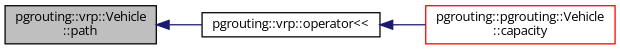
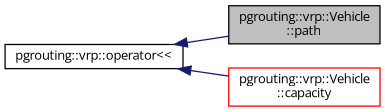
  digraph {
    fontname="Open Sans"
    rankdir=LR
    node [color=black fillcolor=white fontname="Open Sans" fontsize=10 shape=record style=filled]
    edge [color=midnightblue dir=back fontname="Open Sans" fontsize=10 labelfontname=Helvetica labelfontsize=10 style=solid]
    n1 [fillcolor=grey75 fontcolor=black height=0.2 label="pgrouting::vrp::Vehicle\l::path" width=0.4]
    n2 [height=0.2 label="pgrouting::vrp::operator\<\<" width=0.4]
-   n3 [color=red height=0.2 label="pgrouting::pgrouting::Vehicle\l::capacity" width=0.4]
-   n1 -> n2
+   n3 [color=red height=0.2 label="pgrouting::vrp::Vehicle\l::capacity" width=0.4]
+   n2 -> n1
    n2 -> n3
  }
